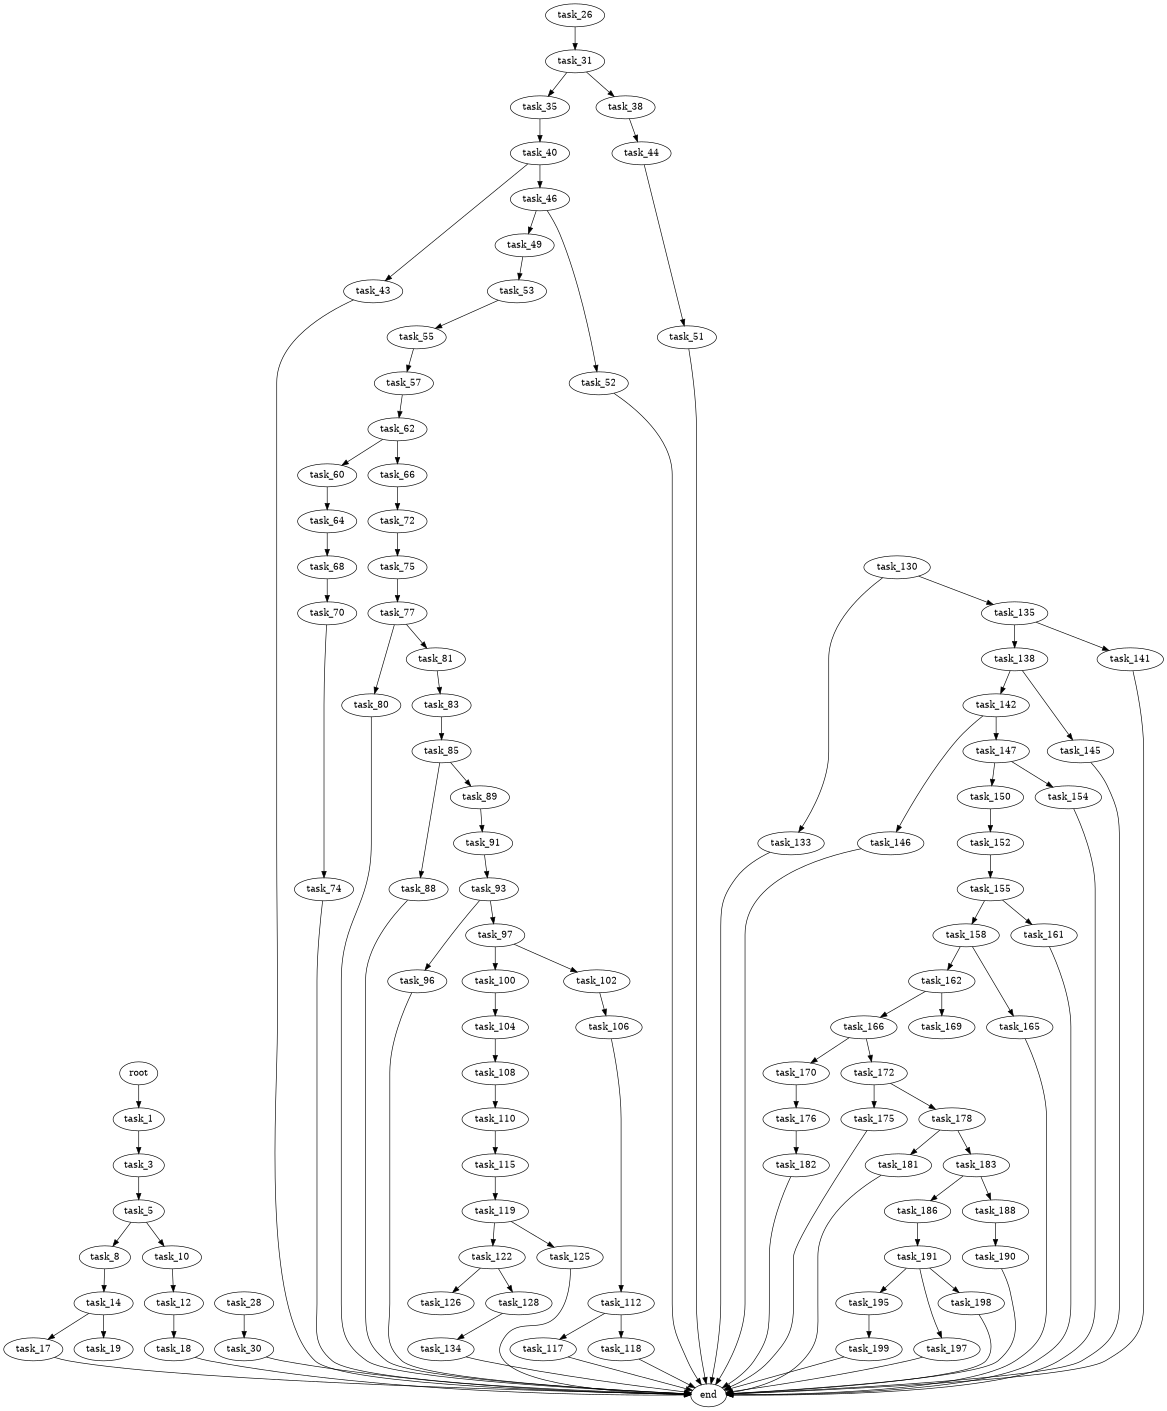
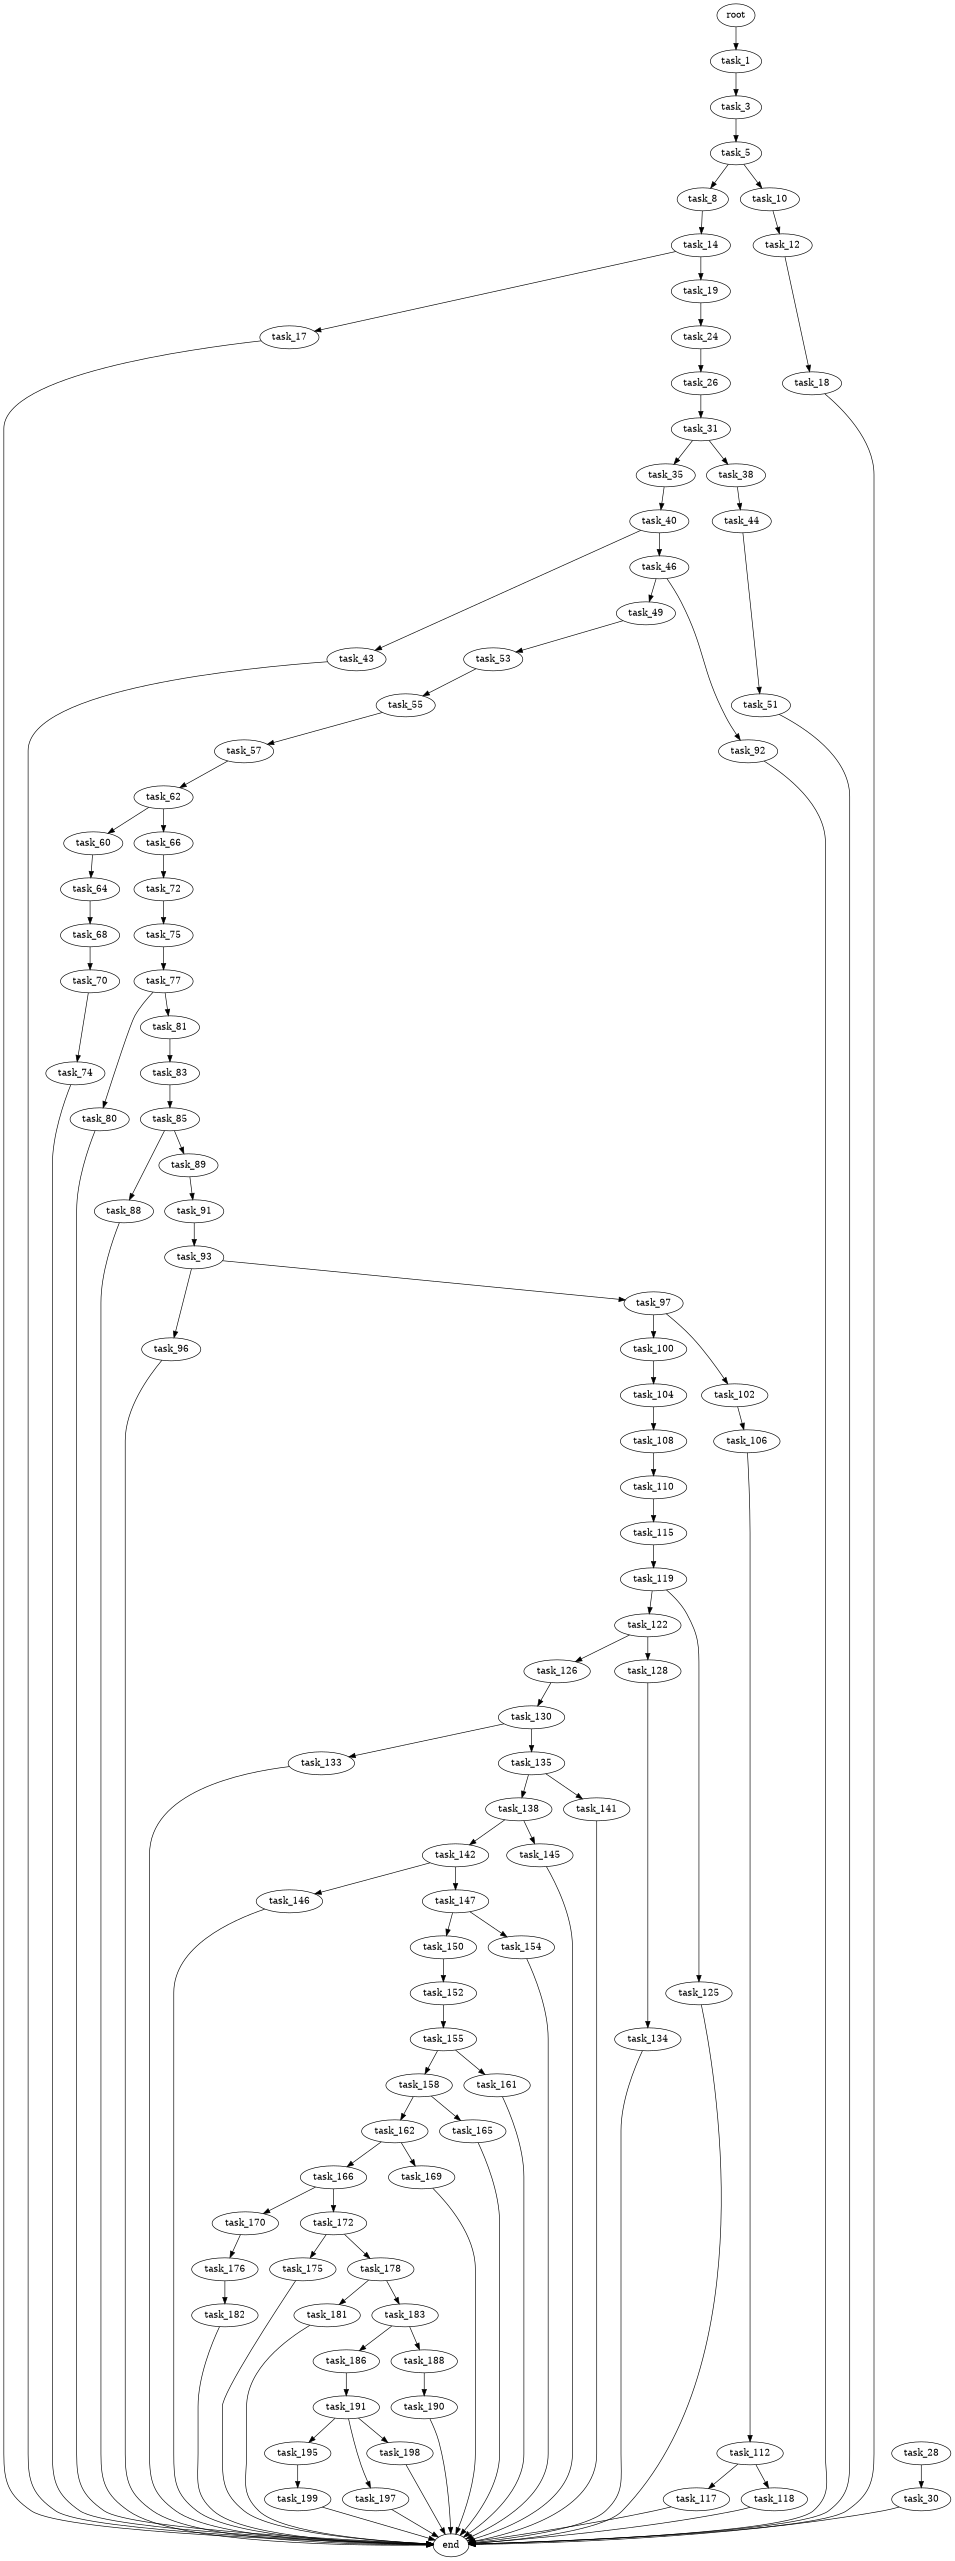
  digraph {
    root
    task_1
    task_3
    task_5
    task_8
    task_10
    task_14
    task_12
    task_17
    task_19
    task_18
    end
+   task_24
    task_26
    task_28
    task_30
    task_31
    task_35
    task_38
    task_40
    task_44
    task_43
    task_46
    task_51
    task_49
-   task_52
+   task_52 [label=task_92]
    task_53
    task_55
    task_57
    task_62
    task_60
    task_64
    task_66
    task_68
    task_72
    task_70
    task_75
    task_74
    task_77
    task_80
    task_81
    task_83
    task_85
    task_88
    task_89
    task_91
    task_93
    task_96
    task_97
    task_100
    task_102
    task_104
    task_106
    task_108
    task_112
    task_110
    task_117
    task_118
    task_115
    task_119
    task_122
    task_125
    task_126
    task_128
    task_130
    task_134
    task_133
    task_135
    task_138
    task_141
    task_142
    task_145
    task_146
    task_147
    task_150
    task_154
    task_152
    task_155
    task_158
    task_161
    task_162
    task_165
    task_166
    task_169
    task_170
    task_172
    task_176
    task_175
    task_178
    task_182
    task_181
    task_183
    task_186
    task_188
    task_191
    task_190
    task_195
    task_197
    task_198
    task_199
    root -> task_1
    task_1 -> task_3
    task_3 -> task_5
    task_5 -> task_8
    task_5 -> task_10
    task_8 -> task_14
    task_10 -> task_12
    task_14 -> task_17
    task_14 -> task_19
    task_12 -> task_18
    task_17 -> end
+   task_19 -> task_24
    task_18 -> end
+   task_24 -> task_26
    task_26 -> task_31
    task_28 -> task_30
    task_30 -> end
    task_31 -> task_35
    task_31 -> task_38
    task_35 -> task_40
    task_38 -> task_44
    task_40 -> task_43
    task_40 -> task_46
    task_44 -> task_51
    task_43 -> end
    task_46 -> task_49
    task_46 -> task_52
    task_51 -> end
    task_49 -> task_53
    task_52 -> end
    task_53 -> task_55
    task_55 -> task_57
    task_57 -> task_62
    task_62 -> task_60
    task_62 -> task_66
    task_60 -> task_64
    task_64 -> task_68
    task_66 -> task_72
    task_68 -> task_70
    task_72 -> task_75
    task_70 -> task_74
    task_75 -> task_77
    task_74 -> end
    task_77 -> task_80
    task_77 -> task_81
    task_80 -> end
    task_81 -> task_83
    task_83 -> task_85
    task_85 -> task_88
    task_85 -> task_89
    task_88 -> end
    task_89 -> task_91
    task_91 -> task_93
    task_93 -> task_96
    task_93 -> task_97
    task_96 -> end
    task_97 -> task_100
    task_97 -> task_102
    task_100 -> task_104
    task_102 -> task_106
    task_104 -> task_108
    task_106 -> task_112
    task_108 -> task_110
    task_112 -> task_117
    task_112 -> task_118
    task_110 -> task_115
    task_117 -> end
    task_118 -> end
    task_115 -> task_119
    task_119 -> task_122
    task_119 -> task_125
    task_122 -> task_126
    task_122 -> task_128
    task_125 -> end
+   task_126 -> task_130
    task_128 -> task_134
    task_130 -> task_133
    task_130 -> task_135
    task_134 -> end
    task_133 -> end
    task_135 -> task_138
    task_135 -> task_141
    task_138 -> task_142
    task_138 -> task_145
    task_141 -> end
    task_142 -> task_146
    task_142 -> task_147
    task_145 -> end
    task_146 -> end
    task_147 -> task_150
    task_147 -> task_154
    task_150 -> task_152
    task_154 -> end
    task_152 -> task_155
    task_155 -> task_158
    task_155 -> task_161
    task_158 -> task_162
    task_158 -> task_165
    task_161 -> end
    task_162 -> task_166
    task_162 -> task_169
    task_165 -> end
    task_166 -> task_170
    task_166 -> task_172
+   task_169 -> end
    task_170 -> task_176
    task_172 -> task_175
    task_172 -> task_178
    task_176 -> task_182
    task_175 -> end
    task_178 -> task_181
    task_178 -> task_183
    task_182 -> end
    task_181 -> end
    task_183 -> task_186
    task_183 -> task_188
    task_186 -> task_191
    task_188 -> task_190
    task_191 -> task_195
    task_191 -> task_197
    task_191 -> task_198
    task_190 -> end
    task_195 -> task_199
    task_197 -> end
    task_198 -> end
    task_199 -> end
  }
